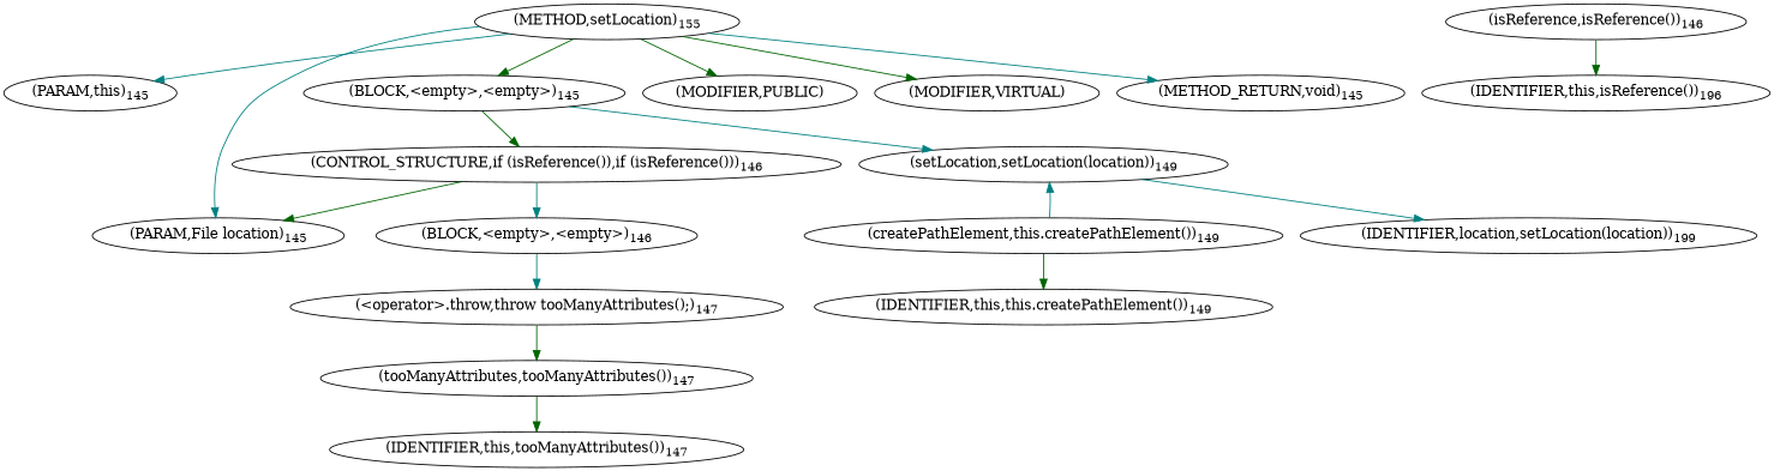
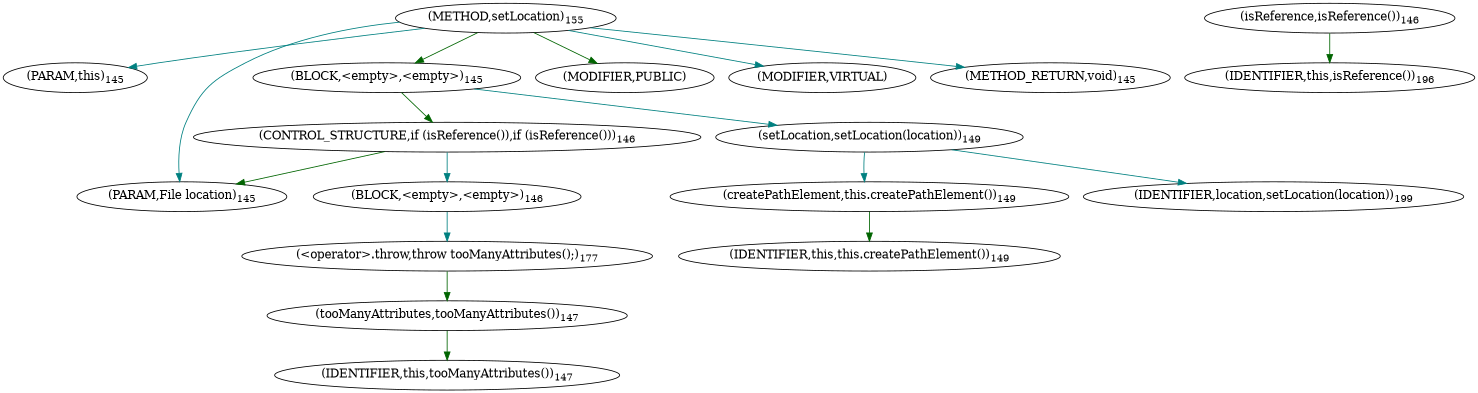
  digraph {
    edge [color=teal]
    n1 [label=<(METHOD,setLocation)<SUB>155</SUB>>]
    n2 [label=<(PARAM,this)<SUB>145</SUB>>]
    n3 [label=<(PARAM,File location)<SUB>145</SUB>>]
    n4 [label=<(BLOCK,&lt;empty&gt;,&lt;empty&gt;)<SUB>145</SUB>>]
    n5 [label=<(MODIFIER,PUBLIC)>]
    n6 [label=<(MODIFIER,VIRTUAL)>]
    n7 [label=<(METHOD_RETURN,void)<SUB>145</SUB>>]
    n8 [label=<(CONTROL_STRUCTURE,if (isReference()),if (isReference()))<SUB>146</SUB>>]
    n9 [label=<(setLocation,setLocation(location))<SUB>149</SUB>>]
    n10 [label=<(BLOCK,&lt;empty&gt;,&lt;empty&gt;)<SUB>146</SUB>>]
    n11 [label=<(createPathElement,this.createPathElement())<SUB>149</SUB>>]
    n12 [label=<(IDENTIFIER,location,setLocation(location))<SUB>199</SUB>>]
    n13 [label=<(isReference,isReference())<SUB>146</SUB>>]
    n14 [label=<(IDENTIFIER,this,isReference())<SUB>196</SUB>>]
-   n15 [label=<(&lt;operator&gt;.throw,throw tooManyAttributes();)<SUB>147</SUB>>]
+   n15 [label=<(&lt;operator&gt;.throw,throw tooManyAttributes();)<SUB>177</SUB>>]
    n16 [label=<(tooManyAttributes,tooManyAttributes())<SUB>147</SUB>>]
    n17 [label=<(IDENTIFIER,this,tooManyAttributes())<SUB>147</SUB>>]
    n18 [label=<(IDENTIFIER,this,this.createPathElement())<SUB>149</SUB>>]
    n1 -> n2
    n1 -> n3
    n1 -> n4 [color=darkgreen]
    n1 -> n5 [color=darkgreen]
-   n1 -> n6 [color=darkgreen]
+   n1 -> n6
    n1 -> n7
    n4 -> n8 [color=darkgreen]
    n4 -> n9
    n8 -> n3 [color=darkgreen]
    n8 -> n10
-   n11 -> n9
+   n9 -> n11
    n9 -> n12
    n10 -> n15
    n11 -> n18 [color=darkgreen]
    n13 -> n14 [color=darkgreen]
    n15 -> n16 [color=darkgreen]
    n16 -> n17 [color=darkgreen]
  }
